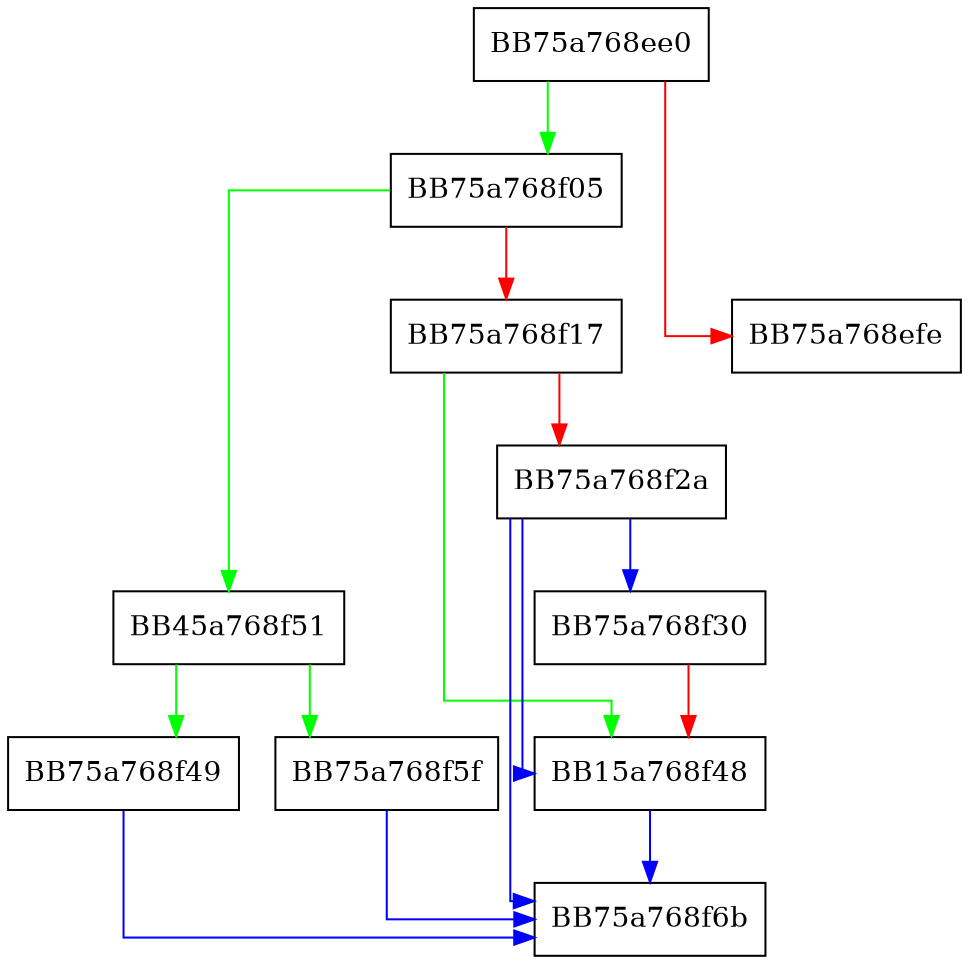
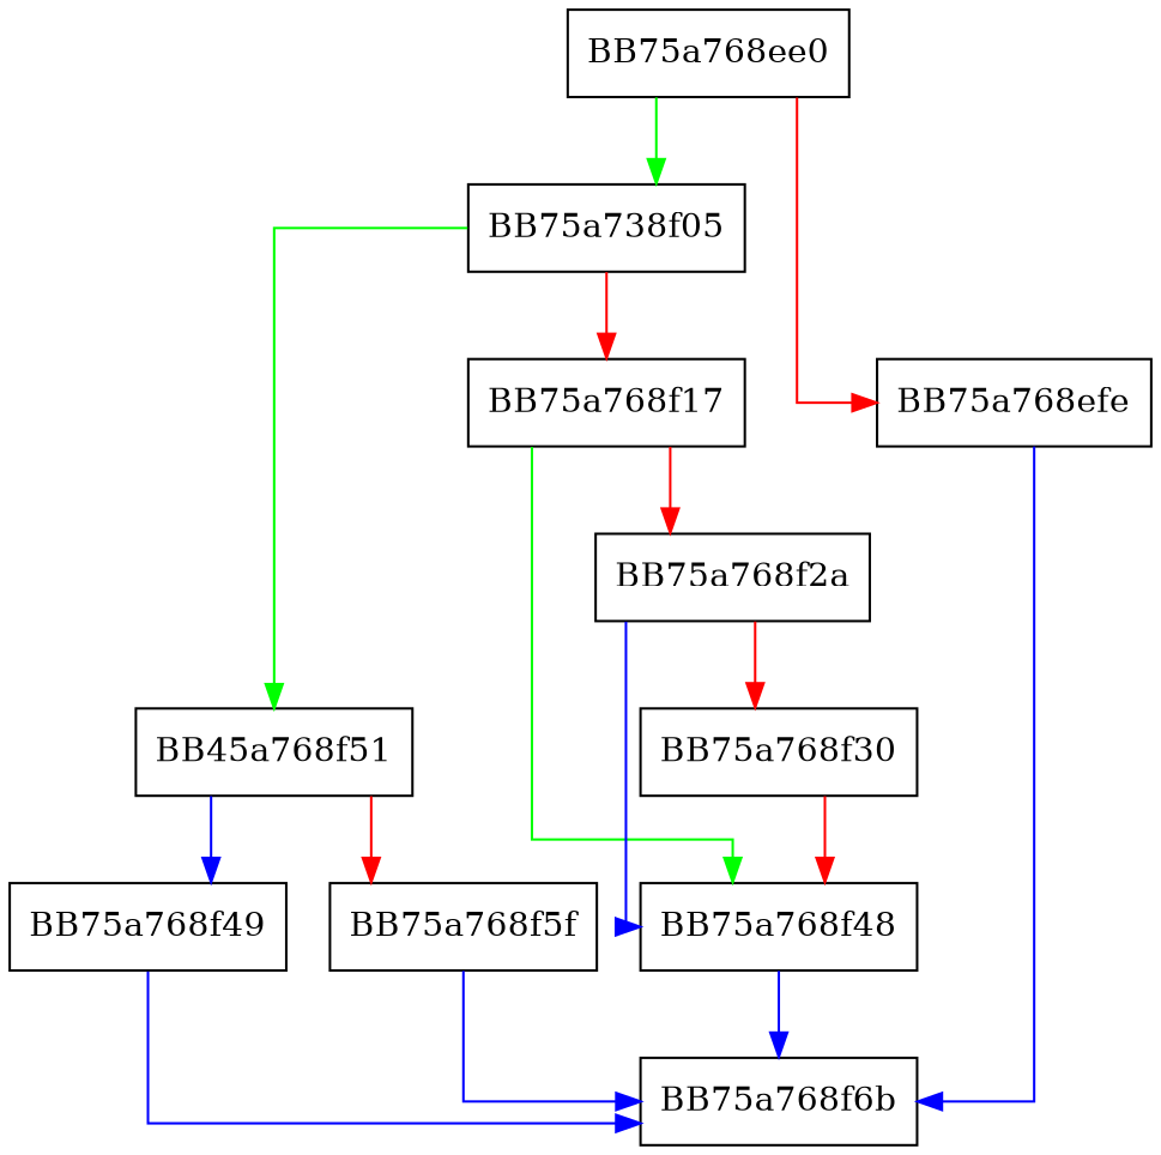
  digraph {
    splines=ortho
    node [shape=box]
    edge [color=red]
    BB75a768ee0
-   BB75a768f05
+   BB75a768f05 [label=BB75a738f05]
    BB75a768efe
    n4 [label=BB45a768f51]
    BB75a768f17
    BB75a768f6b
    n7 [label=BB75a768f49]
    BB75a768f5f
-   BB75a768f48 [label=BB15a768f48]
+   BB75a768f48
    BB75a768f2a
    BB75a768f30
    BB75a768ee0 -> BB75a768f05 [color=green]
    BB75a768ee0 -> BB75a768efe
    BB75a768f05 -> n4 [color=green]
    BB75a768f05 -> BB75a768f17
-   BB75a768f2a -> BB75a768f6b [color=blue]
-   n4 -> n7 [color=green]
-   n4 -> BB75a768f5f [color=green]
+   BB75a768efe -> BB75a768f6b [color=blue]
+   n4 -> n7 [color=blue]
+   n4 -> BB75a768f5f
    BB75a768f17 -> BB75a768f48 [color=green]
    BB75a768f17 -> BB75a768f2a
    n7 -> BB75a768f6b [color=blue]
    BB75a768f5f -> BB75a768f6b [color=blue]
    BB75a768f48 -> BB75a768f6b [color=blue]
    BB75a768f2a -> BB75a768f48 [color=blue]
-   BB75a768f2a -> BB75a768f30 [color=blue]
+   BB75a768f2a -> BB75a768f30
    BB75a768f30 -> BB75a768f48
  }
